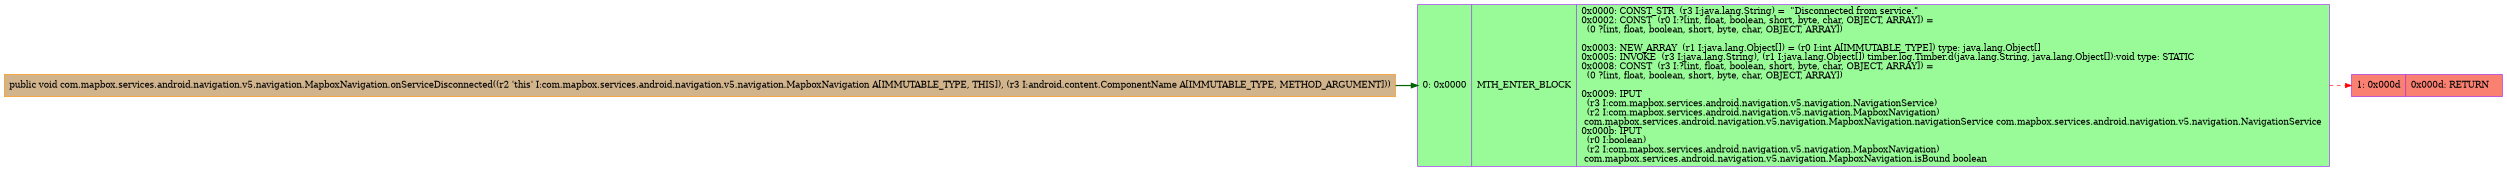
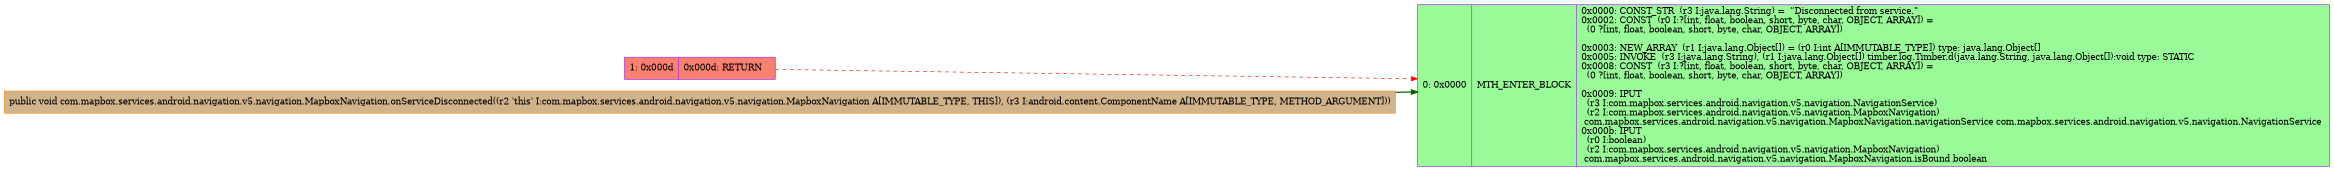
  digraph {
    rankdir=LR
    node [shape=record style=filled color=purple]
    n1 [label="{0\:\ 0x0000|MTH_ENTER_BLOCK\l|0x0000: CONST_STR  (r3 I:java.lang.String) =  \"Disconnected from service.\" \l0x0002: CONST  (r0 I:?[int, float, boolean, short, byte, char, OBJECT, ARRAY]) = \l  (0 ?[int, float, boolean, short, byte, char, OBJECT, ARRAY])\l \l0x0003: NEW_ARRAY  (r1 I:java.lang.Object[]) = (r0 I:int A[IMMUTABLE_TYPE]) type: java.lang.Object[] \l0x0005: INVOKE  (r3 I:java.lang.String), (r1 I:java.lang.Object[]) timber.log.Timber.d(java.lang.String, java.lang.Object[]):void type: STATIC \l0x0008: CONST  (r3 I:?[int, float, boolean, short, byte, char, OBJECT, ARRAY]) = \l  (0 ?[int, float, boolean, short, byte, char, OBJECT, ARRAY])\l \l0x0009: IPUT  \l  (r3 I:com.mapbox.services.android.navigation.v5.navigation.NavigationService)\l  (r2 I:com.mapbox.services.android.navigation.v5.navigation.MapboxNavigation)\l com.mapbox.services.android.navigation.v5.navigation.MapboxNavigation.navigationService com.mapbox.services.android.navigation.v5.navigation.NavigationService \l0x000b: IPUT  \l  (r0 I:boolean)\l  (r2 I:com.mapbox.services.android.navigation.v5.navigation.MapboxNavigation)\l com.mapbox.services.android.navigation.v5.navigation.MapboxNavigation.isBound boolean \l}" fillcolor=palegreen]
    n2 [label="{1\:\ 0x000d|0x000d: RETURN   \l}" fillcolor=salmon]
    n3 [label="{public void com.mapbox.services.android.navigation.v5.navigation.MapboxNavigation.onServiceDisconnected((r2 'this' I:com.mapbox.services.android.navigation.v5.navigation.MapboxNavigation A[IMMUTABLE_TYPE, THIS]), (r3 I:android.content.ComponentName A[IMMUTABLE_TYPE, METHOD_ARGUMENT])) }" fillcolor=tan color=darkorange]
-   n1 -> n2 [color=red style=dashed]
+   n2 -> n1 [color=red style=dashed]
    n3 -> n1 [color=darkgreen style=bold]
  }
